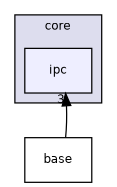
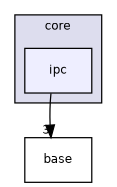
  digraph {
    compound=true
    node [fontname=Helvetica fontsize=10 shape=box]
    n1 [fillcolor="#eeeeff" label=ipc pencolor=black style=filled]
    n2 [label=base]
    subgraph cluster_1 {
      bgcolor="#ddddee"
      fontname=Helvetica
      fontsize=10
      label=core
      pencolor=black
      n1
    }
-   n2 -> n1 [headlabel=3 labeldistance=1.5 labelfontname=Helvetica labelfontsize=10]
+   n1 -> n2 [headlabel=3 labeldistance=1.5 labelfontname=Helvetica labelfontsize=10]
  }
